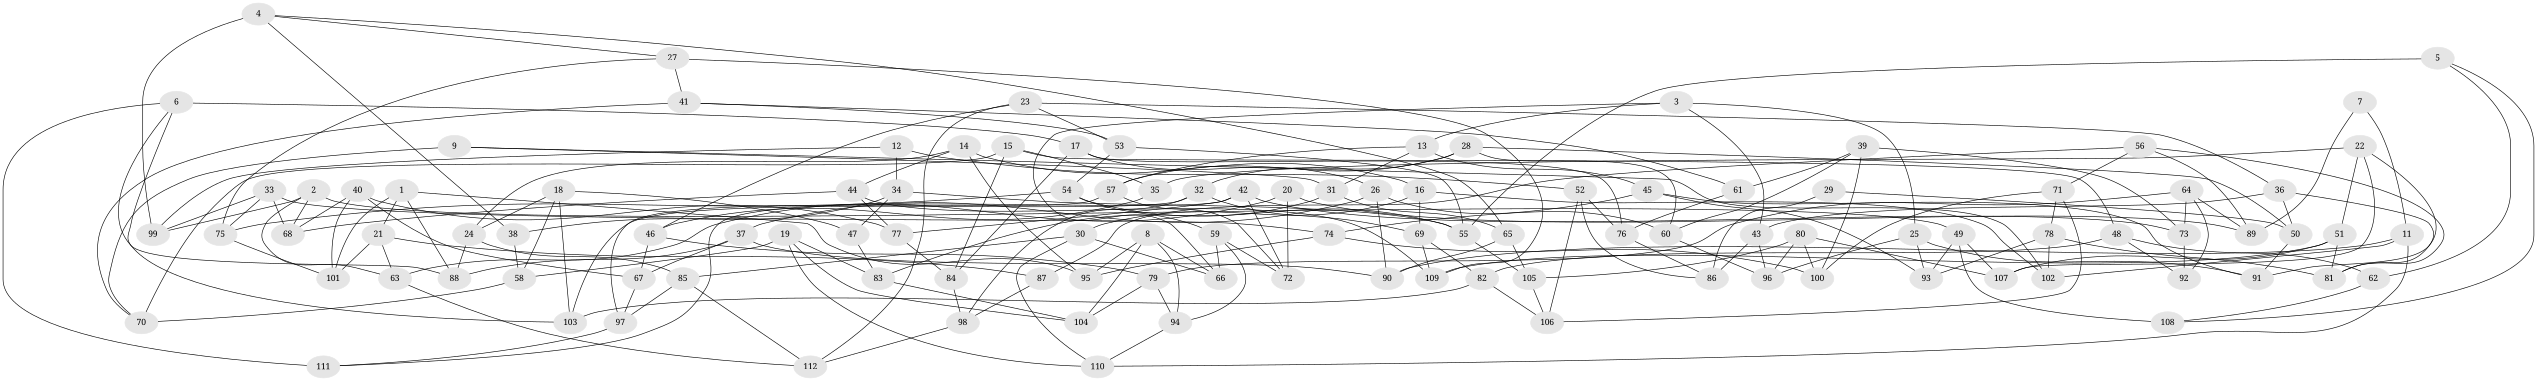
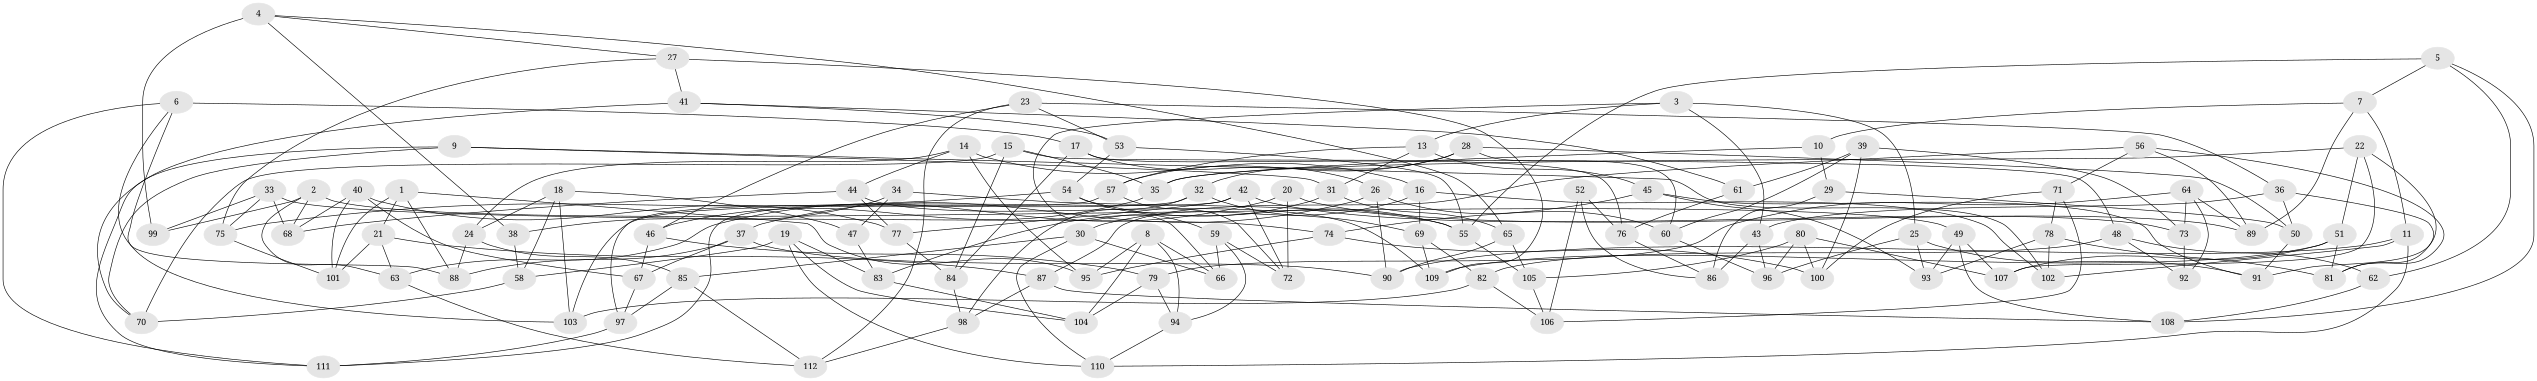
  graph {
    fontname="Noto Serif"
    node [color=gray90 fontname="Noto Serif" style=filled]
    edge [fontname="Noto Serif"]
    1
    21
    88
    95
    101
    63
    87
    2
    49
    68
    99
    108
    107
    93
    112
    3
    13
    25
    43
    66
    31
    45
    57
    91
    96
    86
    4
    27
    38
    65
    41
    75
    109
    58
    90
    105
    5
    7
    55
    62
+   10
    11
    89
    6
    17
    103
    111
    84
    26
    76
    29
    35
    102
    110
    8
    94
    104
    9
    70
    83
    50
    46
-   12
    34
    52
    47
    106
    61
    74
    72
    97
    14
    16
    24
    44
    30
    69
    85
    77
    15
    48
    92
    82
    98
    37
    60
    18
    19
    20
    22
    51
    81
    23
    36
    53
    67
    79
    54
    28
    32
    33
    100
    39
    73
    40
    42
    59
    56
    71
    78
    64
    80
    1 -- 21
    1 -- 88
    1 -- 95
    1 -- 101
    21 -- 101
    21 -- 63
    21 -- 87
    63 -- 112
+   87 -- 108
    87 -- 98
    2 -- 63
    2 -- 49
    2 -- 68
    2 -- 99
    49 -- 108
    49 -- 107
    49 -- 93
    3 -- 13
    3 -- 25
    3 -- 43
    3 -- 66
    13 -- 31
    13 -- 45
    13 -- 57
    25 -- 93
    25 -- 91
    25 -- 96
    43 -- 96
    43 -- 86
    31 -- 65
    31 -- 83
    45 -- 93
    45 -- 91
    45 -- 74
    57 -- 72
    57 -- 97
    4 -- 99
    4 -- 27
    4 -- 38
    4 -- 65
    27 -- 41
    27 -- 75
    27 -- 109
    38 -- 58
    65 -- 90
    65 -- 105
    41 -- 70
    41 -- 61
    41 -- 53
    75 -- 101
    58 -- 70
    105 -- 106
    5 -- 108
+   5 -- 7
    5 -- 55
    5 -- 62
+   7 -- 10
    7 -- 11
    7 -- 89
    55 -- 105
    62 -- 108
+   10 -- 29
+   10 -- 35
    11 -- 90
    11 -- 102
    11 -- 110
    6 -- 88
    6 -- 17
    6 -- 103
    6 -- 111
    17 -- 84
    17 -- 26
    17 -- 76
    84 -- 98
    26 -- 90
    26 -- 37
    26 -- 60
    76 -- 86
    29 -- 86
    29 -- 50
    35 -- 46
    8 -- 95
    8 -- 66
    8 -- 94
    8 -- 104
    94 -- 110
    9 -- 31
+   9 -- 111
    9 -- 102
    9 -- 70
    83 -- 104
    50 -- 91
    46 -- 67
    46 -- 79
-   12 -- 99
-   12 -- 34
-   12 -- 52
    34 -- 38
    34 -- 55
    34 -- 47
    52 -- 86
    52 -- 76
    52 -- 106
    47 -- 83
    61 -- 76
    74 -- 95
    74 -- 100
    97 -- 111
    14 -- 95
    14 -- 16
    14 -- 24
    14 -- 44
    16 -- 102
    16 -- 30
    16 -- 69
    24 -- 88
    24 -- 85
    44 -- 68
    44 -- 109
    44 -- 77
    30 -- 66
    30 -- 110
    30 -- 85
    69 -- 109
    69 -- 82
    85 -- 112
    85 -- 97
    77 -- 84
    15 -- 84
    15 -- 35
    15 -- 70
    15 -- 48
    48 -- 62
    48 -- 92
    48 -- 82
    82 -- 103
    82 -- 106
    98 -- 112
    37 -- 88
    37 -- 90
    37 -- 67
    60 -- 96
    18 -- 58
    18 -- 103
    18 -- 47
    18 -- 24
    19 -- 58
    19 -- 110
    19 -- 104
    19 -- 83
    20 -- 63
    20 -- 89
    20 -- 72
    22 -- 107
    22 -- 91
    22 -- 35
    22 -- 51
    51 -- 107
    51 -- 109
    51 -- 81
    23 -- 112
    23 -- 46
    23 -- 36
    23 -- 53
    36 -- 43
    36 -- 50
    36 -- 81
    53 -- 55
    53 -- 54
    67 -- 97
    79 -- 94
    79 -- 104
    54 -- 75
    54 -- 55
    54 -- 59
    28 -- 57
    28 -- 50
    28 -- 60
    28 -- 32
    32 -- 103
    32 -- 69
    32 -- 98
    33 -- 68
    33 -- 99
    33 -- 75
    33 -- 74
    39 -- 61
    39 -- 60
    39 -- 100
    39 -- 73
    73 -- 92
    40 -- 101
    40 -- 68
    40 -- 77
    40 -- 67
    42 -- 111
    42 -- 72
    42 -- 77
    42 -- 73
    59 -- 66
    59 -- 94
    59 -- 72
    56 -- 87
    56 -- 89
    56 -- 81
    56 -- 71
    71 -- 106
    71 -- 100
    71 -- 78
    78 -- 93
    78 -- 102
    78 -- 81
    64 -- 89
    64 -- 92
    64 -- 79
    64 -- 73
    80 -- 107
    80 -- 96
    80 -- 105
    80 -- 100
  }
